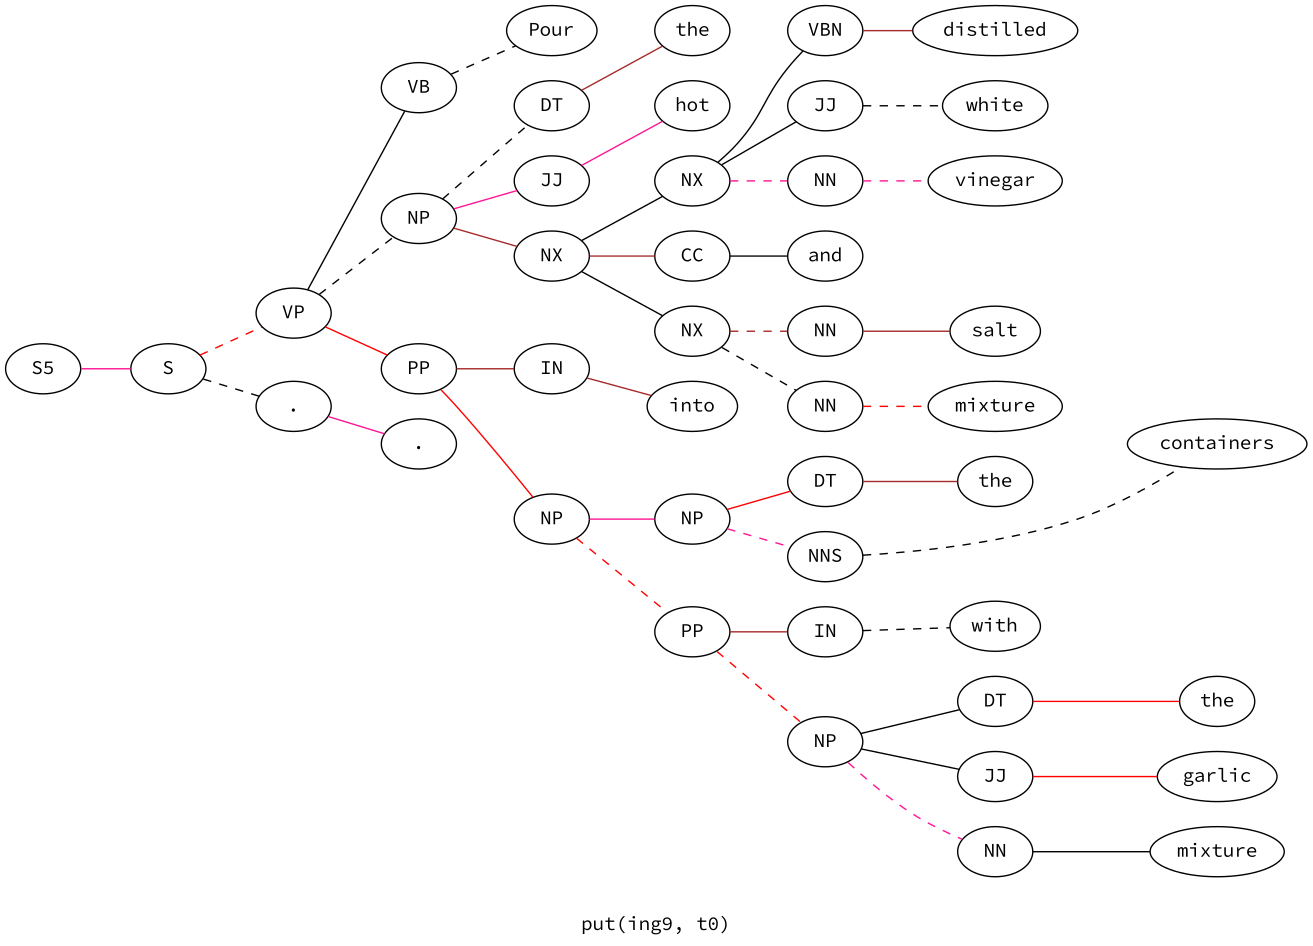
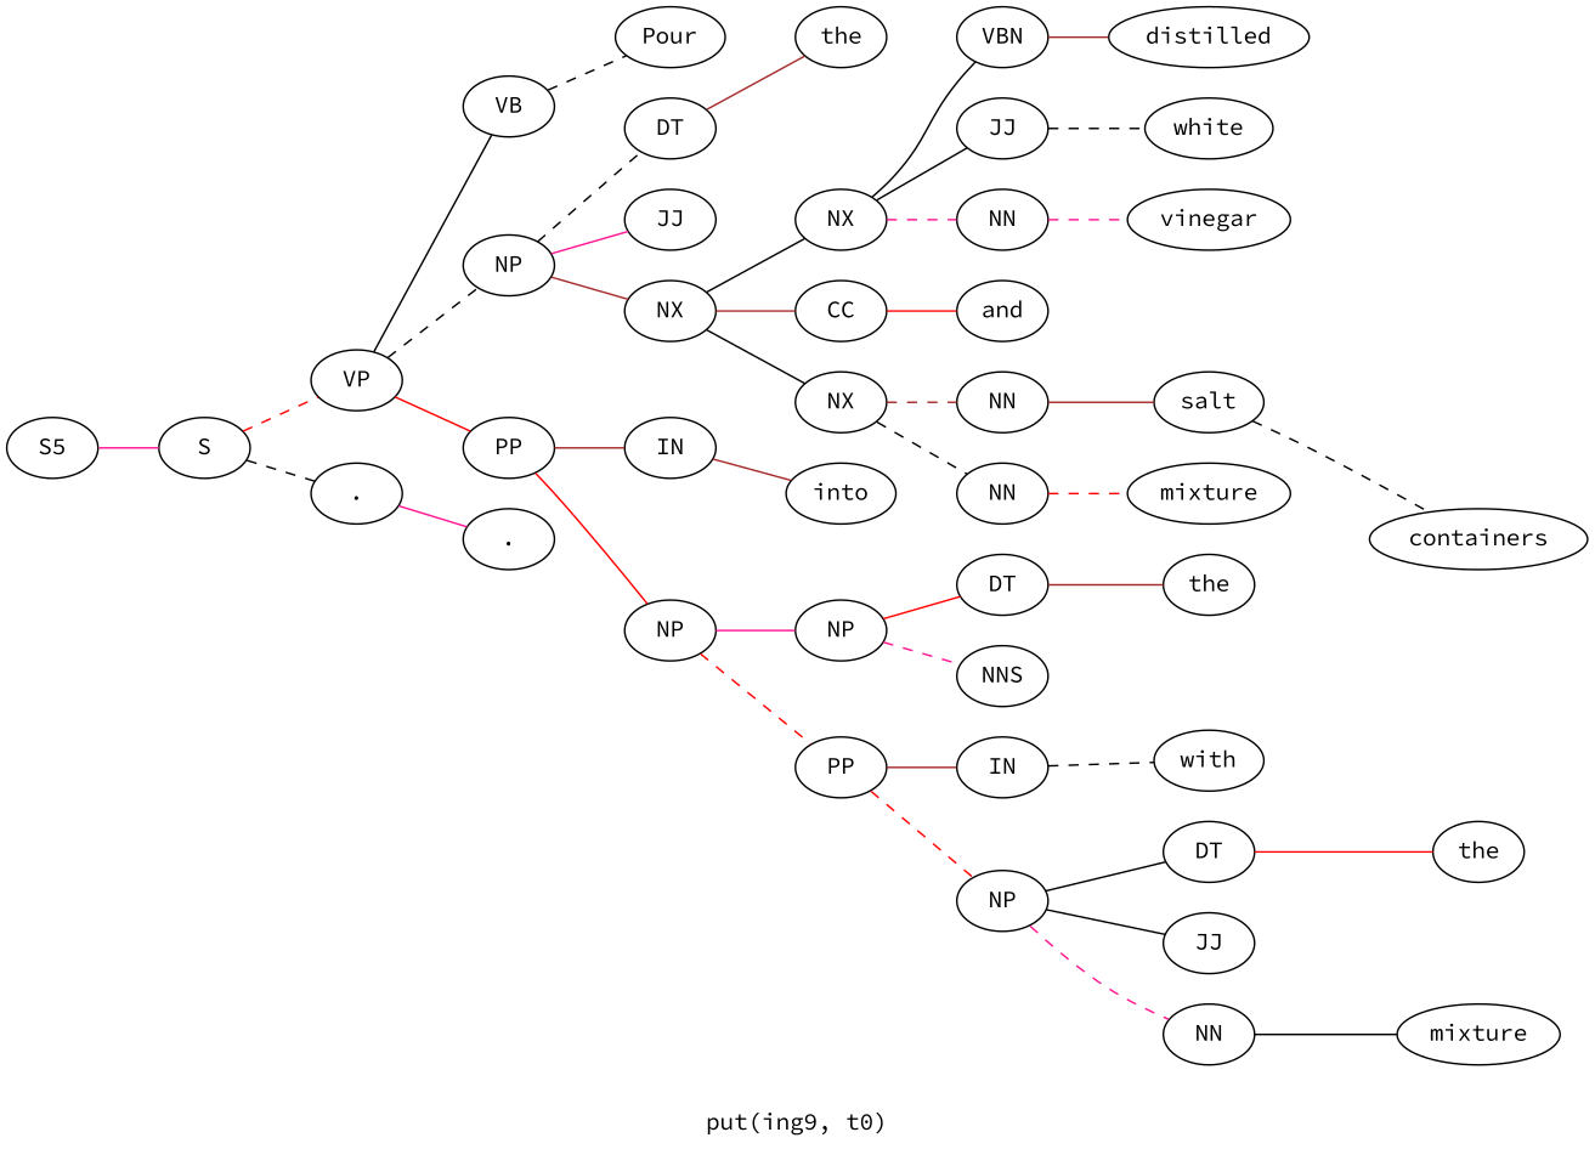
  graph {
    fontname="Source Code Pro"
    label="put(ing9, t0)"
    rankdir=LR
    node [fontname="Source Code Pro"]
    edge [color=black fontname="Source Code Pro" style=solid]
    n1 [label=S5]
    n2 [label=S]
    n3 [label=VP]
    n4 [label="."]
    n5 [label=VB]
    n6 [label=NP]
    n7 [label=PP]
    n8 [label="."]
    n9 [label=Pour]
    n10 [label=DT]
    n11 [label=JJ]
    n12 [label=NX]
    n13 [label=IN]
    n14 [label=NP]
    n15 [label=the]
-   n16 [label=hot]
    n17 [label=NX]
    n18 [label=CC]
    n19 [label=NX]
    n20 [label=VBN]
    n21 [label=JJ]
    n22 [label=NN]
    n23 [label=and]
    n24 [label=NN]
    n25 [label=NN]
    n26 [label=distilled]
    n27 [label=white]
    n28 [label=vinegar]
    n29 [label=salt]
    n30 [label=mixture]
    n31 [label=into]
    n32 [label=NP]
    n33 [label=PP]
    n34 [label=DT]
    n35 [label=NNS]
    n36 [label=IN]
    n37 [label=NP]
    n38 [label=the]
    n39 [label=containers]
    n40 [label=with]
    n41 [label=DT]
    n42 [label=JJ]
    n43 [label=NN]
    n44 [label=the]
-   n45 [label=garlic]
    n46 [label=mixture]
    n1 -- n2 [color=deeppink]
    n2 -- n3 [color=red style=dashed]
    n2 -- n4 [style=dashed]
    n3 -- n5
    n3 -- n6 [style=dashed]
    n3 -- n7 [color=red]
    n4 -- n8 [color=deeppink]
    n5 -- n9 [style=dashed]
    n6 -- n10 [style=dashed]
    n6 -- n11 [color=deeppink]
    n6 -- n12 [color=brown]
    n7 -- n13 [color=brown]
    n7 -- n14 [color=red]
    n10 -- n15 [color=brown]
-   n11 -- n16 [color=deeppink]
    n12 -- n17
    n12 -- n18 [color=brown]
    n12 -- n19
    n13 -- n31 [color=brown]
    n14 -- n32 [color=deeppink]
    n14 -- n33 [color=red style=dashed]
    n17 -- n20
    n17 -- n21
    n17 -- n22 [color=deeppink style=dashed]
-   n18 -- n23
+   n18 -- n23 [color=red]
    n19 -- n24 [color=brown style=dashed]
    n19 -- n25 [style=dashed]
    n20 -- n26 [color=brown]
    n21 -- n27 [style=dashed]
    n22 -- n28 [color=deeppink style=dashed]
    n24 -- n29 [color=brown]
    n25 -- n30 [color=red style=dashed]
    n32 -- n34 [color=red]
    n32 -- n35 [color=deeppink style=dashed]
    n33 -- n36 [color=brown]
    n33 -- n37 [color=red style=dashed]
    n34 -- n38 [color=brown]
-   n35 -- n39 [style=dashed]
+   n29 -- n39 [style=dashed]
    n36 -- n40 [style=dashed]
    n37 -- n41
    n37 -- n42
    n37 -- n43 [color=deeppink style=dashed]
    n41 -- n44 [color=red]
-   n42 -- n45 [color=red]
    n43 -- n46
  }
